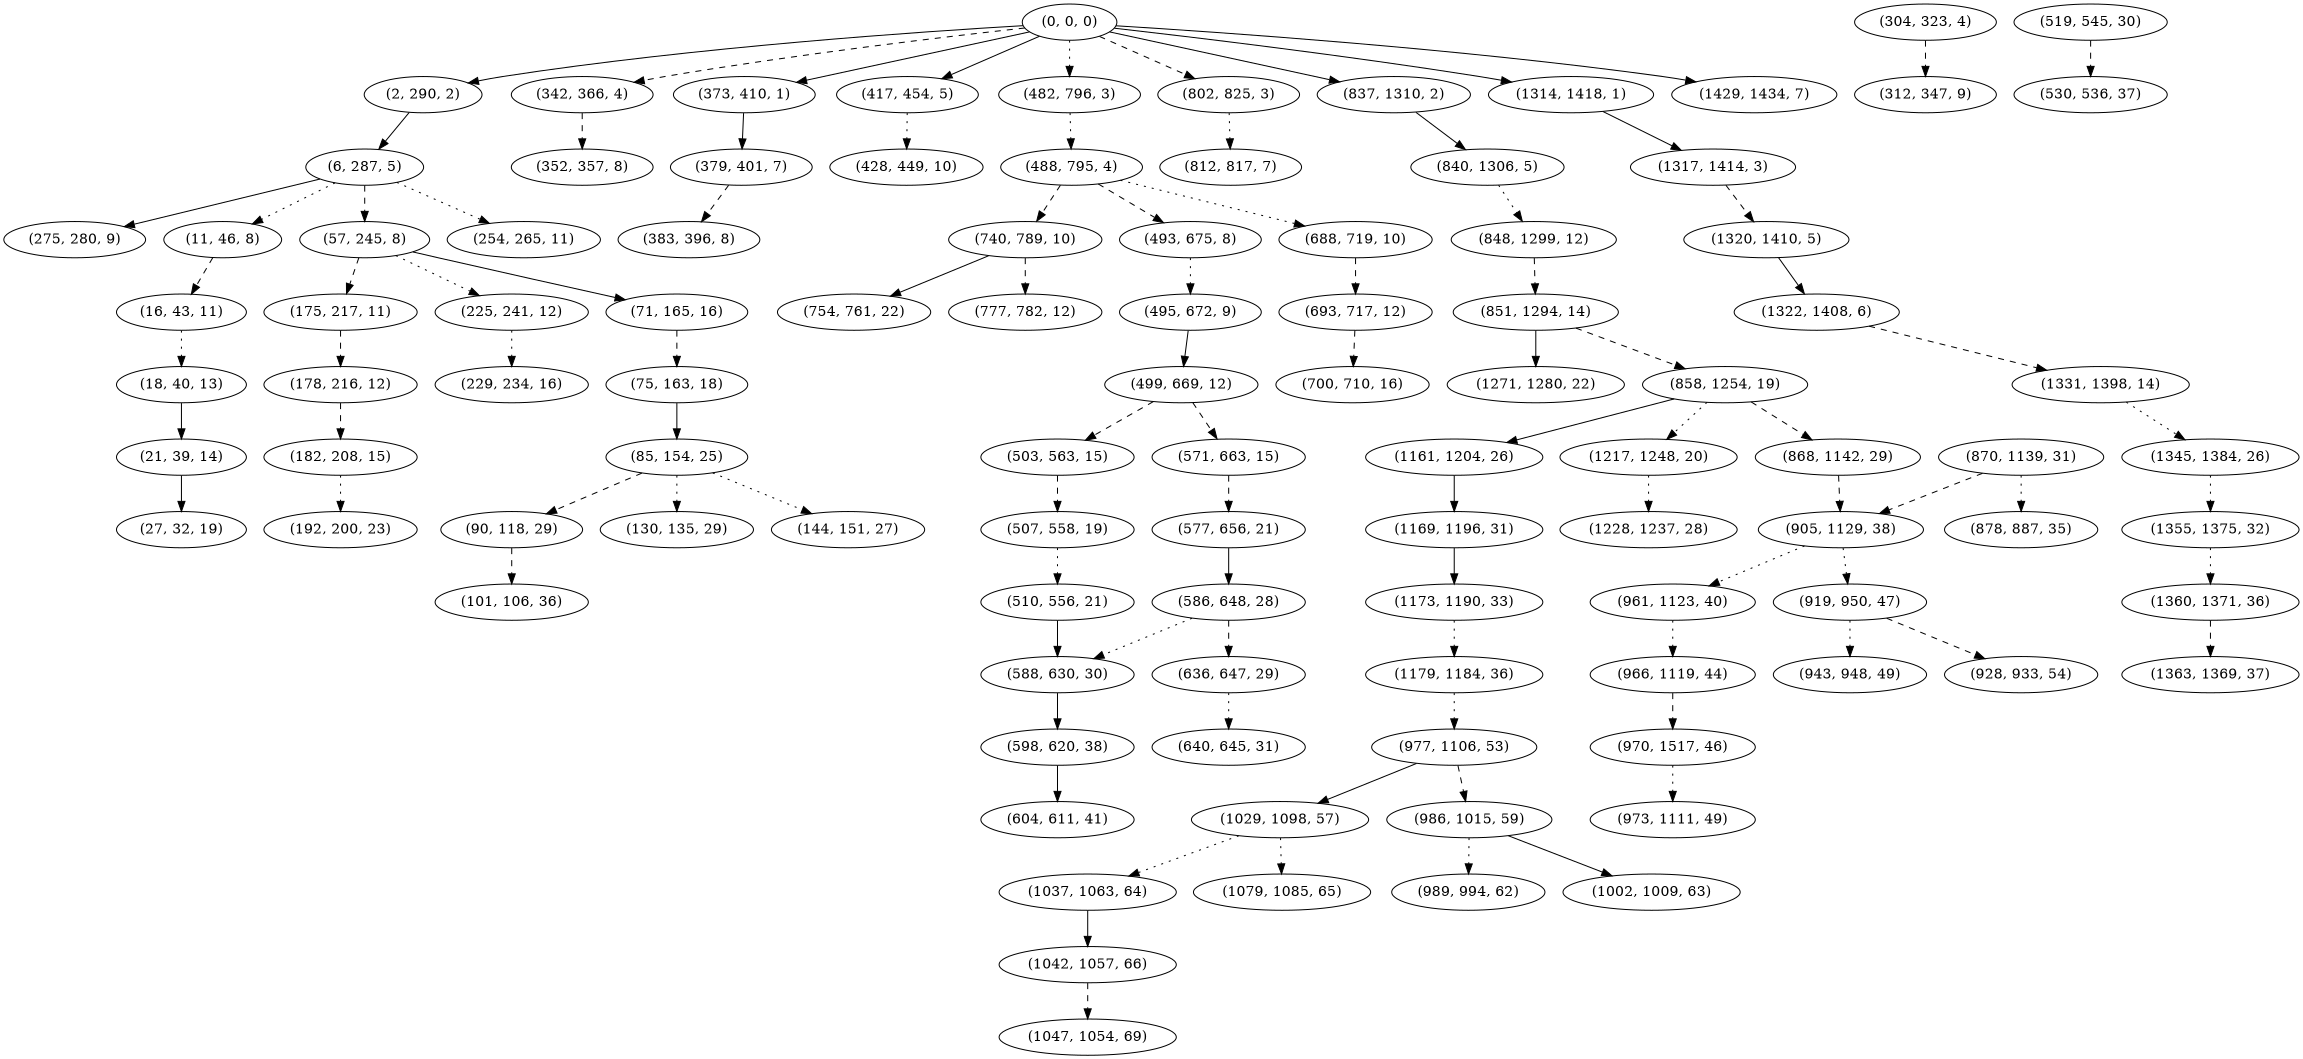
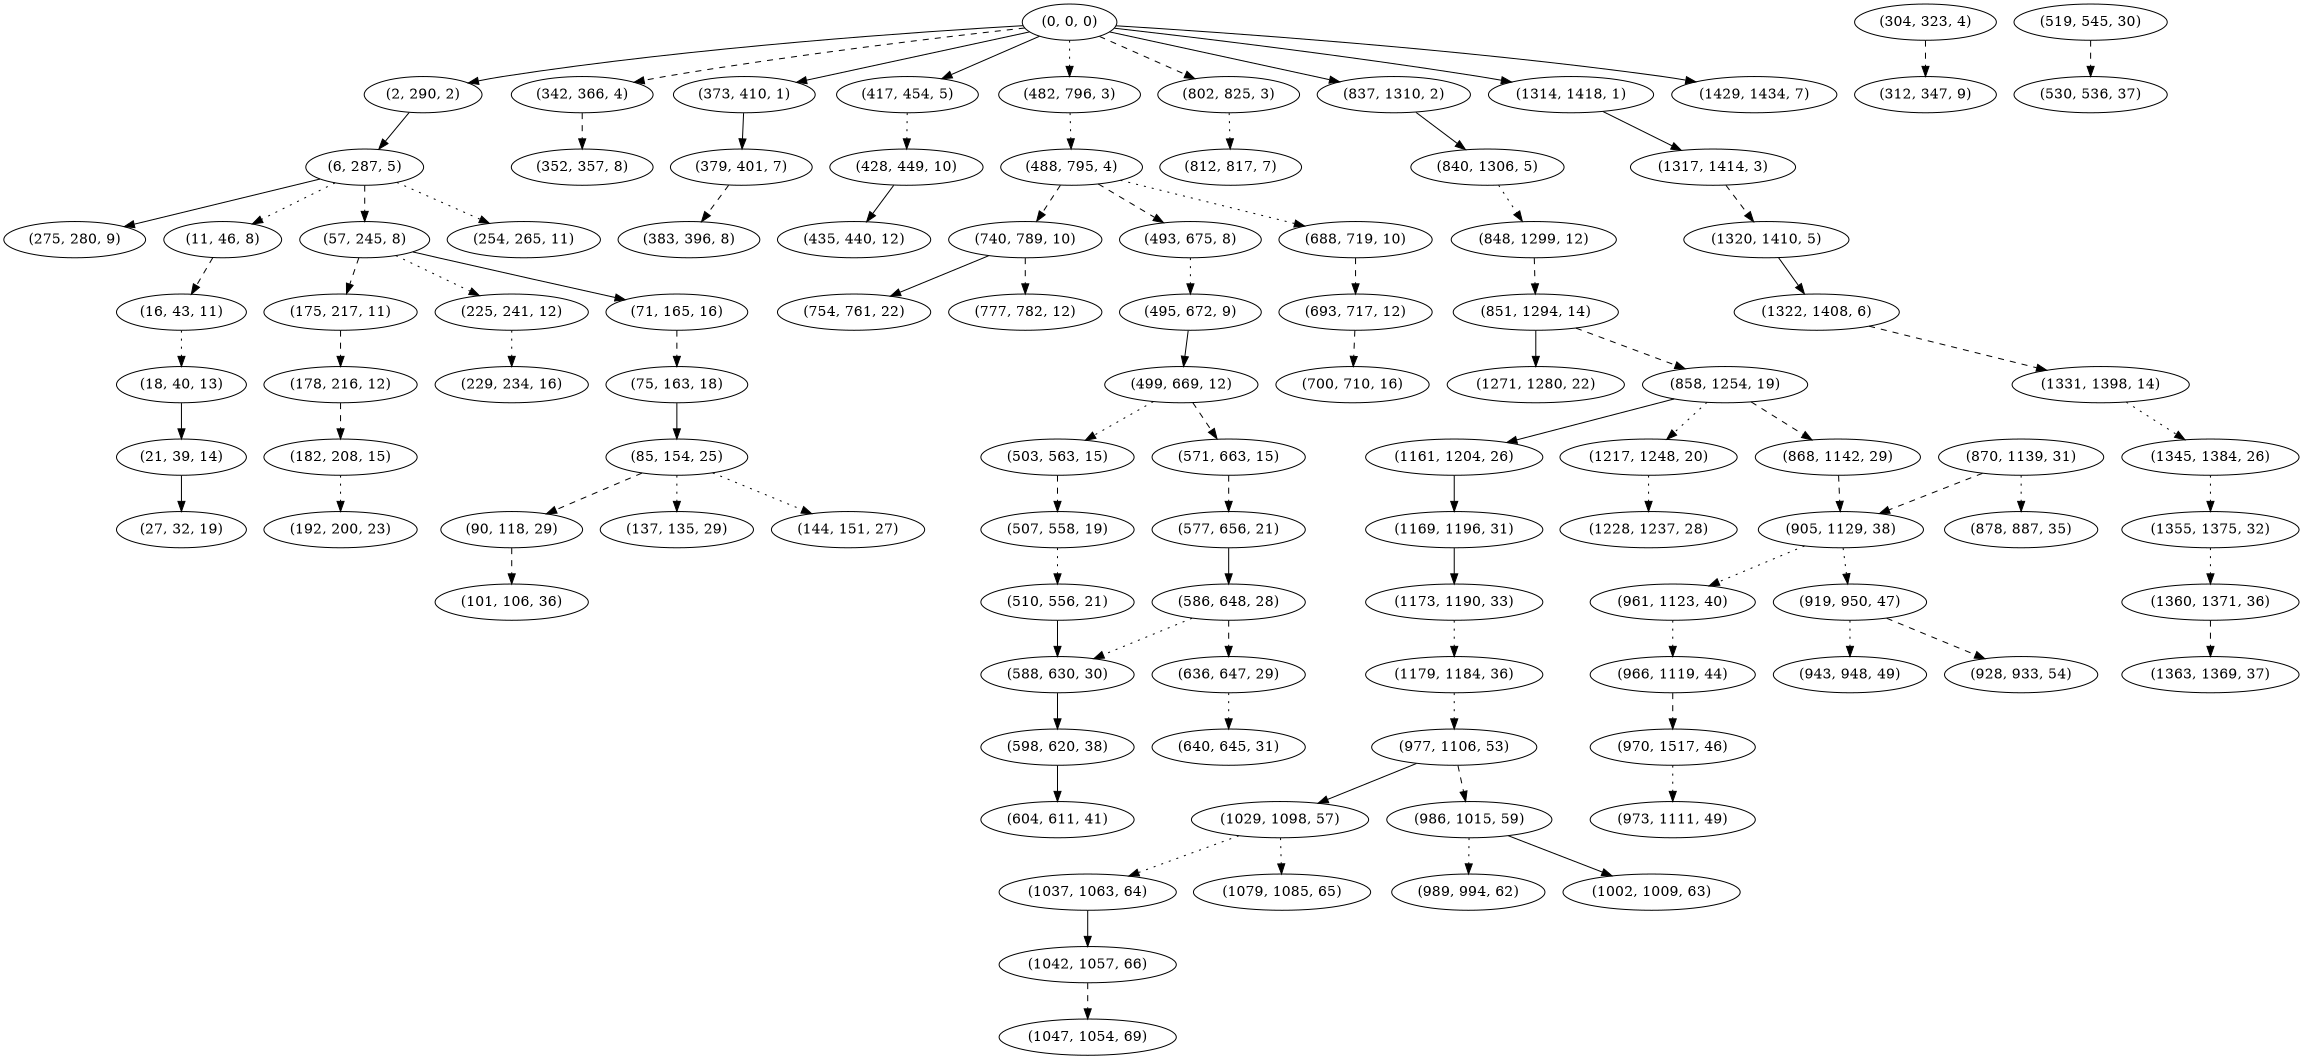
  digraph {
    edge [style=dashed]
    "(0, 0, 0)"
    "(2, 290, 2)"
    "(342, 366, 4)"
    "(373, 410, 1)"
    "(417, 454, 5)"
    "(482, 796, 3)"
    "(802, 825, 3)"
    "(837, 1310, 2)"
    "(1314, 1418, 1)"
    "(1429, 1434, 7)"
    "(6, 287, 5)"
    "(352, 357, 8)"
    "(379, 401, 7)"
    "(428, 449, 10)"
    "(488, 795, 4)"
    "(812, 817, 7)"
    "(840, 1306, 5)"
    "(1317, 1414, 3)"
    "(11, 46, 8)"
    "(57, 245, 8)"
    "(254, 265, 11)"
    "(275, 280, 9)"
    "(16, 43, 11)"
    "(71, 165, 16)"
    "(175, 217, 11)"
    "(225, 241, 12)"
    "(18, 40, 13)"
    "(21, 39, 14)"
    "(27, 32, 19)"
    "(75, 163, 18)"
    "(178, 216, 12)"
    "(229, 234, 16)"
    "(85, 154, 25)"
    "(90, 118, 29)"
-   "(130, 135, 29)"
+   "(130, 135, 29)" [label="(137, 135, 29)"]
    "(144, 151, 27)"
    "(101, 106, 36)"
    "(182, 208, 15)"
    "(192, 200, 23)"
    n40 [label="(312, 347, 9)"]
    "(304, 323, 4)"
    "(383, 396, 8)"
+   "(435, 440, 12)"
    "(493, 675, 8)"
    "(688, 719, 10)"
    "(740, 789, 10)"
    "(495, 672, 9)"
    "(693, 717, 12)"
    "(754, 761, 22)"
    "(777, 782, 12)"
    "(499, 669, 12)"
    "(503, 563, 15)"
    "(571, 663, 15)"
    "(507, 558, 19)"
    "(577, 656, 21)"
    "(510, 556, 21)"
    "(588, 630, 30)"
    "(519, 545, 30)"
    "(530, 536, 37)"
    "(586, 648, 28)"
    "(636, 647, 29)"
    "(598, 620, 38)"
    "(640, 645, 31)"
    "(604, 611, 41)"
    "(700, 710, 16)"
    "(848, 1299, 12)"
    "(851, 1294, 14)"
    "(858, 1254, 19)"
    "(1271, 1280, 22)"
    "(868, 1142, 29)"
    "(1161, 1204, 26)"
    "(1217, 1248, 20)"
    "(905, 1129, 38)"
    "(1169, 1196, 31)"
    "(1228, 1237, 28)"
    "(870, 1139, 31)"
    "(878, 887, 35)"
    "(919, 950, 47)"
    "(961, 1123, 40)"
    "(928, 933, 54)"
    "(943, 948, 49)"
    "(966, 1119, 44)"
    n83 [label="(970, 1517, 46)"]
    "(973, 1111, 49)"
    "(977, 1106, 53)"
    "(986, 1015, 59)"
    "(1029, 1098, 57)"
    "(989, 994, 62)"
    "(1002, 1009, 63)"
    "(1037, 1063, 64)"
    "(1079, 1085, 65)"
    "(1042, 1057, 66)"
    "(1047, 1054, 69)"
    "(1173, 1190, 33)"
    "(1179, 1184, 36)"
    "(1320, 1410, 5)"
    "(1322, 1408, 6)"
    "(1331, 1398, 14)"
    "(1345, 1384, 26)"
    "(1355, 1375, 32)"
    "(1360, 1371, 36)"
    "(1363, 1369, 37)"
    "(0, 0, 0)" -> "(2, 290, 2)" [style=solid]
    "(0, 0, 0)" -> "(342, 366, 4)"
    "(0, 0, 0)" -> "(373, 410, 1)" [style=solid]
    "(0, 0, 0)" -> "(417, 454, 5)" [style=solid]
    "(0, 0, 0)" -> "(482, 796, 3)" [style=dotted]
    "(0, 0, 0)" -> "(802, 825, 3)"
    "(0, 0, 0)" -> "(837, 1310, 2)" [style=solid]
    "(0, 0, 0)" -> "(1314, 1418, 1)" [style=solid]
    "(0, 0, 0)" -> "(1429, 1434, 7)" [style=solid]
    "(2, 290, 2)" -> "(6, 287, 5)" [style=solid]
    "(342, 366, 4)" -> "(352, 357, 8)"
    "(373, 410, 1)" -> "(379, 401, 7)" [style=solid]
    "(417, 454, 5)" -> "(428, 449, 10)" [style=dotted]
    "(482, 796, 3)" -> "(488, 795, 4)" [style=dotted]
    "(802, 825, 3)" -> "(812, 817, 7)" [style=dotted]
    "(837, 1310, 2)" -> "(840, 1306, 5)" [style=solid]
    "(1314, 1418, 1)" -> "(1317, 1414, 3)" [style=solid]
    "(6, 287, 5)" -> "(11, 46, 8)" [style=dotted]
    "(6, 287, 5)" -> "(57, 245, 8)"
    "(6, 287, 5)" -> "(254, 265, 11)" [style=dotted]
    "(6, 287, 5)" -> "(275, 280, 9)" [style=solid]
    "(379, 401, 7)" -> "(383, 396, 8)"
+   "(428, 449, 10)" -> "(435, 440, 12)" [style=solid]
    "(488, 795, 4)" -> "(493, 675, 8)"
    "(488, 795, 4)" -> "(688, 719, 10)" [style=dotted]
    "(488, 795, 4)" -> "(740, 789, 10)"
    "(840, 1306, 5)" -> "(848, 1299, 12)" [style=dotted]
    "(1317, 1414, 3)" -> "(1320, 1410, 5)"
    "(11, 46, 8)" -> "(16, 43, 11)"
    "(57, 245, 8)" -> "(71, 165, 16)" [style=solid]
    "(57, 245, 8)" -> "(175, 217, 11)"
    "(57, 245, 8)" -> "(225, 241, 12)" [style=dotted]
    "(16, 43, 11)" -> "(18, 40, 13)" [style=dotted]
    "(71, 165, 16)" -> "(75, 163, 18)"
    "(175, 217, 11)" -> "(178, 216, 12)"
    "(225, 241, 12)" -> "(229, 234, 16)" [style=dotted]
    "(18, 40, 13)" -> "(21, 39, 14)" [style=solid]
    "(21, 39, 14)" -> "(27, 32, 19)" [style=solid]
    "(75, 163, 18)" -> "(85, 154, 25)" [style=solid]
    "(178, 216, 12)" -> "(182, 208, 15)"
    "(85, 154, 25)" -> "(90, 118, 29)"
    "(85, 154, 25)" -> "(130, 135, 29)" [style=dotted]
    "(85, 154, 25)" -> "(144, 151, 27)" [style=dotted]
    "(90, 118, 29)" -> "(101, 106, 36)"
    "(182, 208, 15)" -> "(192, 200, 23)" [style=dotted]
    "(304, 323, 4)" -> n40
    "(493, 675, 8)" -> "(495, 672, 9)" [style=dotted]
    "(688, 719, 10)" -> "(693, 717, 12)"
    "(740, 789, 10)" -> "(754, 761, 22)" [style=solid]
    "(740, 789, 10)" -> "(777, 782, 12)"
    "(495, 672, 9)" -> "(499, 669, 12)" [style=solid]
    "(693, 717, 12)" -> "(700, 710, 16)"
-   "(499, 669, 12)" -> "(503, 563, 15)"
+   "(499, 669, 12)" -> "(503, 563, 15)" [style=dotted]
    "(499, 669, 12)" -> "(571, 663, 15)"
    "(503, 563, 15)" -> "(507, 558, 19)"
    "(571, 663, 15)" -> "(577, 656, 21)"
    "(507, 558, 19)" -> "(510, 556, 21)" [style=dotted]
    "(577, 656, 21)" -> "(586, 648, 28)" [style=solid]
    "(510, 556, 21)" -> "(588, 630, 30)" [style=solid]
    "(588, 630, 30)" -> "(598, 620, 38)" [style=solid]
    "(519, 545, 30)" -> "(530, 536, 37)"
    "(586, 648, 28)" -> "(588, 630, 30)" [style=dotted]
    "(586, 648, 28)" -> "(636, 647, 29)"
    "(636, 647, 29)" -> "(640, 645, 31)" [style=dotted]
    "(598, 620, 38)" -> "(604, 611, 41)" [style=solid]
    "(848, 1299, 12)" -> "(851, 1294, 14)"
    "(851, 1294, 14)" -> "(858, 1254, 19)"
    "(851, 1294, 14)" -> "(1271, 1280, 22)" [style=solid]
    "(858, 1254, 19)" -> "(868, 1142, 29)"
    "(858, 1254, 19)" -> "(1161, 1204, 26)" [style=solid]
    "(858, 1254, 19)" -> "(1217, 1248, 20)" [style=dotted]
    "(868, 1142, 29)" -> "(905, 1129, 38)"
    "(1161, 1204, 26)" -> "(1169, 1196, 31)" [style=solid]
    "(1217, 1248, 20)" -> "(1228, 1237, 28)" [style=dotted]
    "(905, 1129, 38)" -> "(919, 950, 47)" [style=dotted]
    "(905, 1129, 38)" -> "(961, 1123, 40)" [style=dotted]
    "(1169, 1196, 31)" -> "(1173, 1190, 33)" [style=solid]
    "(870, 1139, 31)" -> "(905, 1129, 38)"
    "(870, 1139, 31)" -> "(878, 887, 35)" [style=dotted]
    "(919, 950, 47)" -> "(928, 933, 54)"
    "(919, 950, 47)" -> "(943, 948, 49)" [style=dotted]
    "(961, 1123, 40)" -> "(966, 1119, 44)" [style=dotted]
    "(966, 1119, 44)" -> n83
    n83 -> "(973, 1111, 49)" [style=dotted]
    "(977, 1106, 53)" -> "(986, 1015, 59)"
    "(977, 1106, 53)" -> "(1029, 1098, 57)" [style=solid]
    "(986, 1015, 59)" -> "(989, 994, 62)" [style=dotted]
    "(986, 1015, 59)" -> "(1002, 1009, 63)" [style=solid]
    "(1029, 1098, 57)" -> "(1037, 1063, 64)" [style=dotted]
    "(1029, 1098, 57)" -> "(1079, 1085, 65)" [style=dotted]
    "(1037, 1063, 64)" -> "(1042, 1057, 66)" [style=solid]
    "(1042, 1057, 66)" -> "(1047, 1054, 69)"
    "(1173, 1190, 33)" -> "(1179, 1184, 36)" [style=dotted]
    "(1179, 1184, 36)" -> "(977, 1106, 53)" [style=dotted]
    "(1320, 1410, 5)" -> "(1322, 1408, 6)" [style=solid]
    "(1322, 1408, 6)" -> "(1331, 1398, 14)"
    "(1331, 1398, 14)" -> "(1345, 1384, 26)" [style=dotted]
    "(1345, 1384, 26)" -> "(1355, 1375, 32)" [style=dotted]
    "(1355, 1375, 32)" -> "(1360, 1371, 36)" [style=dotted]
    "(1360, 1371, 36)" -> "(1363, 1369, 37)"
  }
